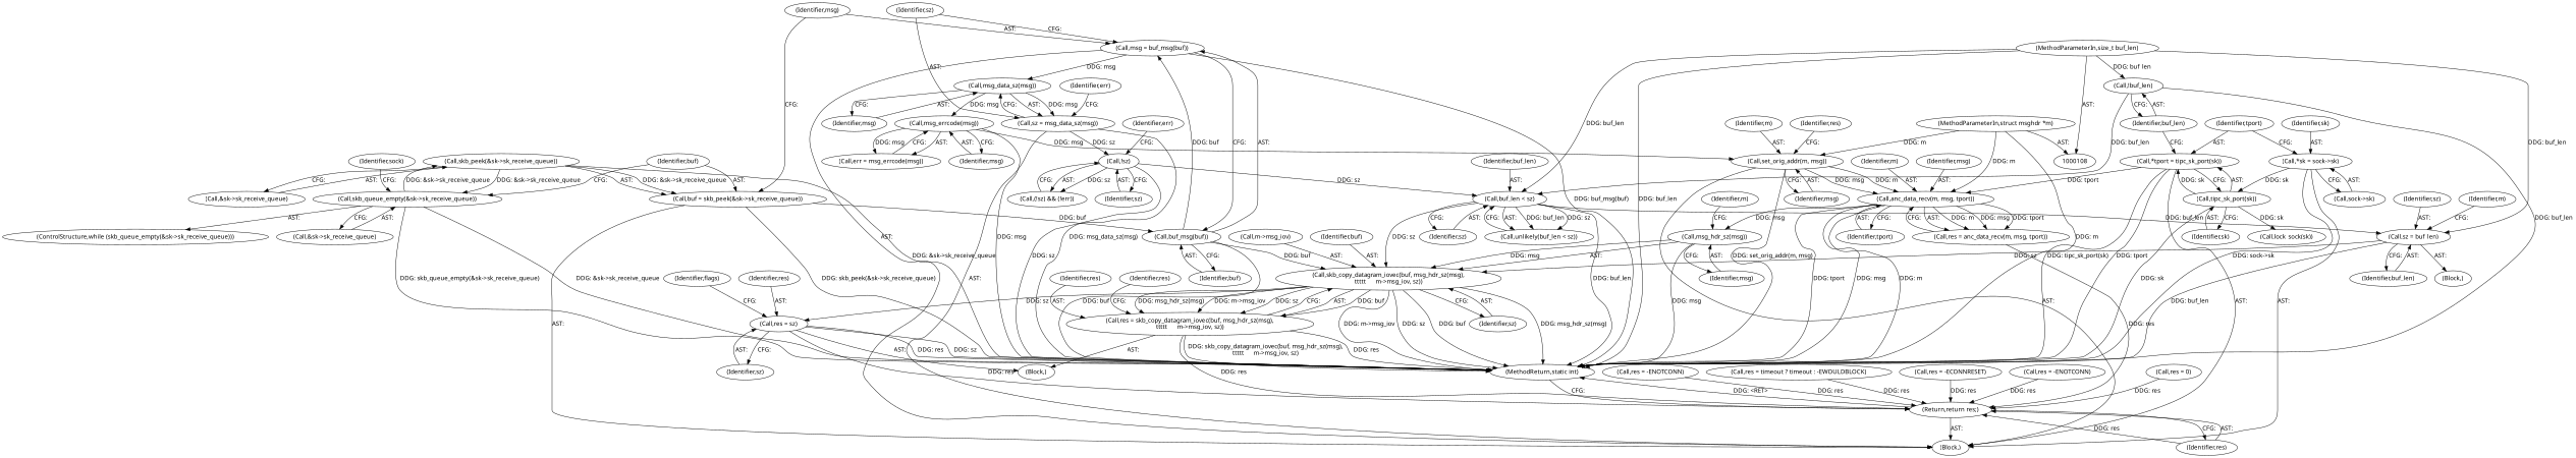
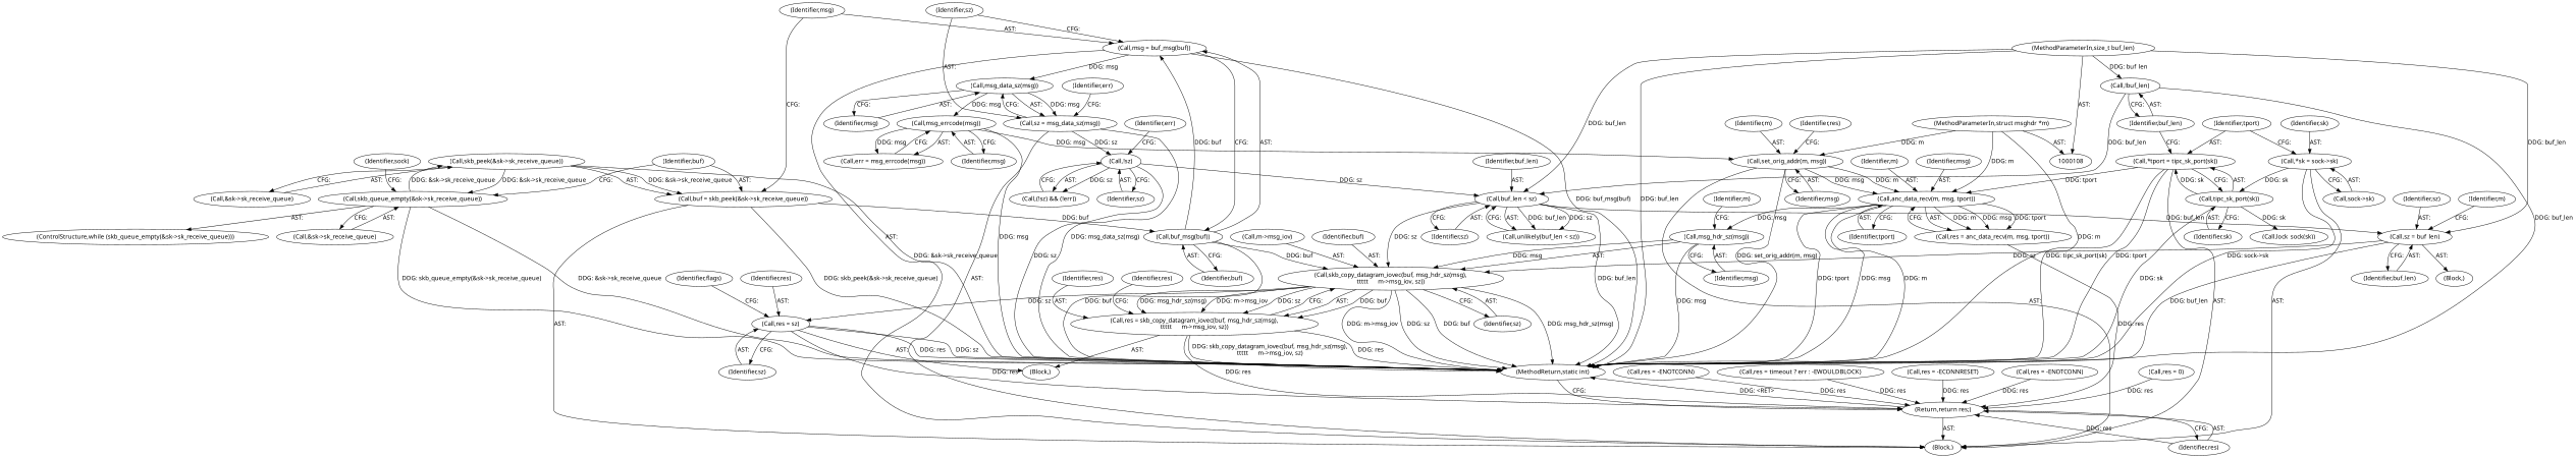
  digraph {
    fontname="Noto Sans"
    node [fontname="Noto Sans"]
    edge [fontname="Noto Sans"]
    n1 [label="(Call,skb_copy_datagram_iovec(buf, msg_hdr_sz(msg),\n\t\t\t\t\t      m->msg_iov, sz))"]
    n2 [label="(Call,res = skb_copy_datagram_iovec(buf, msg_hdr_sz(msg),\n\t\t\t\t\t      m->msg_iov, sz))"]
    n3 [label="(Call,res = sz)"]
    n4 [label="(Identifier,sz)"]
    n5 [label="(MethodReturn,static int)"]
    n6 [label="(Return,return res;)"]
    n7 [label="(Block,)"]
    n8 [label="(Identifier,sz)"]
    n9 [label="(Call,buf_msg(buf))"]
    n10 [label="(Call,msg = buf_msg(buf))"]
    n11 [label="(Identifier,buf)"]
    n12 [label="(Block,)"]
    n13 [label="(Call,msg_data_sz(msg))"]
    n14 [label="(Call,buf = skb_peek(&sk->sk_receive_queue))"]
    n15 [label="(Call,skb_peek(&sk->sk_receive_queue))"]
    n16 [label="(Call,skb_queue_empty(&sk->sk_receive_queue))"]
    n17 [label="(Call,&sk->sk_receive_queue)"]
    n18 [label="(Call,&sk->sk_receive_queue)"]
    n19 [label="(ControlStructure,while (skb_queue_empty(&sk->sk_receive_queue)))"]
    n20 [label="(Call,msg_hdr_sz(msg))"]
    n21 [label="(Identifier,msg)"]
    n22 [label="(Call,anc_data_recv(m, msg, tport))"]
    n23 [label="(Call,res = anc_data_recv(m, msg, tport))"]
    n24 [label="(Identifier,tport)"]
    n25 [label="(Call,set_orig_addr(m, msg))"]
    n26 [label="(Identifier,msg)"]
    n27 [label="(MethodParameterIn,struct msghdr *m)"]
    1000108
    n29 [label="(Call,msg_errcode(msg))"]
    n30 [label="(Identifier,msg)"]
    n31 [label="(Call,err = msg_errcode(msg))"]
    n32 [label="(Call,sz = msg_data_sz(msg))"]
    n33 [label="(Identifier,msg)"]
    n34 [label="(Call,!sz)"]
    n35 [label="(Call,*tport = tipc_sk_port(sk))"]
    n36 [label="(Call,tipc_sk_port(sk))"]
    n37 [label="(Identifier,sk)"]
    n38 [label="(Call,lock_sock(sk))"]
    n39 [label="(Call,*sk = sock->sk)"]
    n40 [label="(Call,sock->sk)"]
    n41 [label="(Call,sz = buf_len)"]
    n42 [label="(Block,)"]
    n43 [label="(Identifier,buf_len)"]
    n44 [label="(Call,buf_len < sz)"]
    n45 [label="(Call,unlikely(buf_len < sz))"]
    n46 [label="(Identifier,sz)"]
    n47 [label="(Call,!buf_len)"]
    n48 [label="(Identifier,buf_len)"]
    n49 [label="(MethodParameterIn,size_t buf_len)"]
    n50 [label="(Call,(!sz) && (!err))"]
    n51 [label="(Identifier,sz)"]
    n52 [label="(Identifier,res)"]
    n53 [label="(Identifier,buf_len)"]
    n54 [label="(Identifier,res)"]
    n55 [label="(Identifier,res)"]
    n56 [label="(Identifier,flags)"]
    n57 [label="(Identifier,res)"]
    n58 [label="(Identifier,tport)"]
-   n59 [label="(Call,res = timeout ? timeout : -EWOULDBLOCK)"]
+   n59 [label="(Call,res = timeout ? err : -EWOULDBLOCK)"]
    n60 [label="(Identifier,buf)"]
    n61 [label="(Call,m->msg_iov)"]
    n62 [label="(Identifier,res)"]
    n63 [label="(Identifier,sz)"]
    n64 [label="(Identifier,sz)"]
    n65 [label="(Identifier,sk)"]
    n66 [label="(Call,res = -ECONNRESET)"]
    n67 [label="(Call,res = -ENOTCONN)"]
    n68 [label="(Identifier,m)"]
    n69 [label="(Identifier,m)"]
    n70 [label="(Identifier,msg)"]
    n71 [label="(Identifier,m)"]
    n72 [label="(Identifier,err)"]
    n73 [label="(Call,res = 0)"]
    n74 [label="(Call,res = -ENOTCONN)"]
    n75 [label="(Identifier,msg)"]
    n76 [label="(Identifier,err)"]
    n77 [label="(Identifier,buf)"]
    n78 [label="(Identifier,sock)"]
    n79 [label="(Identifier,m)"]
    n1 -> n2 [label="AST: "]
    n1 -> n2 [label="DDG: buf"]
    n1 -> n2 [label="DDG: msg_hdr_sz(msg)"]
    n1 -> n2 [label="DDG: m->msg_iov"]
    n1 -> n2 [label="DDG: sz"]
    n1 -> n3 [label="DDG: sz"]
    n1 -> n4 [label="CFG: "]
    n1 -> n5 [label="DDG: sz"]
    n1 -> n5 [label="DDG: buf"]
    n1 -> n5 [label="DDG: msg_hdr_sz(msg)"]
    n1 -> n5 [label="DDG: m->msg_iov"]
    n2 -> n1 [label="CFG: "]
    n2 -> n5 [label="DDG: skb_copy_datagram_iovec(buf, msg_hdr_sz(msg),\n\t\t\t\t\t      m->msg_iov, sz)"]
    n2 -> n5 [label="DDG: res"]
    n2 -> n6 [label="DDG: res"]
    n2 -> n7 [label="AST: "]
    n3 -> n5 [label="DDG: res"]
    n3 -> n5 [label="DDG: sz"]
    n3 -> n6 [label="DDG: res"]
    n3 -> n7 [label="AST: "]
    n3 -> n8 [label="CFG: "]
    n4 -> n1 [label="AST: "]
    n5 -> n6 [label="CFG: "]
    n6 -> n5 [label="DDG: <RET>"]
    n6 -> n12 [label="AST: "]
    n6 -> n52 [label="CFG: "]
    n8 -> n3 [label="AST: "]
    n9 -> n1 [label="DDG: buf"]
    n9 -> n5 [label="DDG: buf"]
    n9 -> n10 [label="AST: "]
    n9 -> n10 [label="DDG: buf"]
    n9 -> n11 [label="CFG: "]
    n10 -> n5 [label="DDG: buf_msg(buf)"]
    n10 -> n9 [label="CFG: "]
    n10 -> n12 [label="AST: "]
    n10 -> n13 [label="DDG: msg"]
    n11 -> n9 [label="AST: "]
    n13 -> n29 [label="DDG: msg"]
    n13 -> n32 [label="AST: "]
    n13 -> n32 [label="DDG: msg"]
    n13 -> n33 [label="CFG: "]
    n14 -> n5 [label="DDG: skb_peek(&sk->sk_receive_queue)"]
    n14 -> n9 [label="DDG: buf"]
    n14 -> n12 [label="AST: "]
    n15 -> n5 [label="DDG: &sk->sk_receive_queue"]
    n15 -> n14 [label="AST: "]
    n15 -> n14 [label="DDG: &sk->sk_receive_queue"]
    n15 -> n16 [label="DDG: &sk->sk_receive_queue"]
    n15 -> n17 [label="CFG: "]
    n16 -> n5 [label="DDG: &sk->sk_receive_queue"]
    n16 -> n5 [label="DDG: skb_queue_empty(&sk->sk_receive_queue)"]
    n16 -> n15 [label="DDG: &sk->sk_receive_queue"]
    n16 -> n18 [label="CFG: "]
    n16 -> n19 [label="AST: "]
    n17 -> n15 [label="AST: "]
    n18 -> n16 [label="AST: "]
    n20 -> n1 [label="AST: "]
    n20 -> n1 [label="DDG: msg"]
    n20 -> n5 [label="DDG: msg"]
    n20 -> n21 [label="CFG: "]
    n21 -> n20 [label="AST: "]
    n22 -> n5 [label="DDG: m"]
    n22 -> n5 [label="DDG: tport"]
    n22 -> n5 [label="DDG: msg"]
    n22 -> n20 [label="DDG: msg"]
    n22 -> n23 [label="AST: "]
    n22 -> n23 [label="DDG: m"]
    n22 -> n23 [label="DDG: msg"]
    n22 -> n23 [label="DDG: tport"]
    n22 -> n24 [label="CFG: "]
    n23 -> n6 [label="DDG: res"]
    n23 -> n22 [label="CFG: "]
    n24 -> n22 [label="AST: "]
    n25 -> n5 [label="DDG: set_orig_addr(m, msg)"]
    n25 -> n12 [label="AST: "]
    n25 -> n22 [label="DDG: m"]
    n25 -> n22 [label="DDG: msg"]
    n25 -> n26 [label="CFG: "]
    n26 -> n25 [label="AST: "]
    n27 -> n5 [label="DDG: m"]
    n27 -> n22 [label="DDG: m"]
    n27 -> n25 [label="DDG: m"]
    n27 -> 1000108 [label="AST: "]
    n29 -> n5 [label="DDG: msg"]
    n29 -> n25 [label="DDG: msg"]
    n29 -> n30 [label="CFG: "]
    n29 -> n31 [label="AST: "]
    n29 -> n31 [label="DDG: msg"]
    n30 -> n29 [label="AST: "]
    n31 -> n29 [label="CFG: "]
    n32 -> n5 [label="DDG: msg_data_sz(msg)"]
    n32 -> n12 [label="AST: "]
    n32 -> n13 [label="CFG: "]
    n32 -> n34 [label="DDG: sz"]
    n33 -> n13 [label="AST: "]
    n34 -> n5 [label="DDG: sz"]
    n34 -> n44 [label="DDG: sz"]
    n34 -> n50 [label="AST: "]
    n34 -> n50 [label="DDG: sz"]
    n34 -> n51 [label="CFG: "]
    n35 -> n5 [label="DDG: tport"]
    n35 -> n5 [label="DDG: tipc_sk_port(sk)"]
    n35 -> n12 [label="AST: "]
    n35 -> n22 [label="DDG: tport"]
    n35 -> n36 [label="CFG: "]
    n36 -> n5 [label="DDG: sk"]
    n36 -> n35 [label="AST: "]
    n36 -> n35 [label="DDG: sk"]
    n36 -> n37 [label="CFG: "]
    n36 -> n38 [label="DDG: sk"]
    n37 -> n36 [label="AST: "]
    n39 -> n5 [label="DDG: sock->sk"]
    n39 -> n12 [label="AST: "]
    n39 -> n36 [label="DDG: sk"]
    n39 -> n40 [label="CFG: "]
    n40 -> n39 [label="AST: "]
    n41 -> n1 [label="DDG: sz"]
    n41 -> n5 [label="DDG: buf_len"]
    n41 -> n42 [label="AST: "]
    n41 -> n43 [label="CFG: "]
    n43 -> n41 [label="AST: "]
    n44 -> n1 [label="DDG: sz"]
    n44 -> n5 [label="DDG: buf_len"]
    n44 -> n41 [label="DDG: buf_len"]
    n44 -> n45 [label="AST: "]
    n44 -> n45 [label="DDG: buf_len"]
    n44 -> n45 [label="DDG: sz"]
    n44 -> n46 [label="CFG: "]
    n45 -> n44 [label="CFG: "]
    n46 -> n44 [label="AST: "]
    n47 -> n5 [label="DDG: buf_len"]
    n47 -> n44 [label="DDG: buf_len"]
    n47 -> n48 [label="CFG: "]
    n48 -> n35 [label="CFG: "]
    n48 -> n47 [label="AST: "]
    n49 -> n5 [label="DDG: buf_len"]
    n49 -> 1000108 [label="AST: "]
    n49 -> n41 [label="DDG: buf_len"]
    n49 -> n44 [label="DDG: buf_len"]
    n49 -> n47 [label="DDG: buf_len"]
    n50 -> n34 [label="CFG: "]
    n51 -> n34 [label="AST: "]
    n52 -> n6 [label="AST: "]
    n52 -> n6 [label="DDG: res"]
    n53 -> n44 [label="AST: "]
    n54 -> n2 [label="AST: "]
    n55 -> n3 [label="AST: "]
    n56 -> n3 [label="CFG: "]
    n57 -> n2 [label="CFG: "]
    n58 -> n35 [label="AST: "]
    n58 -> n39 [label="CFG: "]
    n59 -> n6 [label="DDG: res"]
    n60 -> n1 [label="AST: "]
    n61 -> n1 [label="AST: "]
    n62 -> n25 [label="CFG: "]
    n63 -> n10 [label="CFG: "]
    n63 -> n32 [label="AST: "]
    n64 -> n41 [label="AST: "]
    n65 -> n39 [label="AST: "]
    n66 -> n6 [label="DDG: res"]
    n67 -> n6 [label="DDG: res"]
    n68 -> n20 [label="CFG: "]
    n69 -> n22 [label="AST: "]
    n70 -> n10 [label="AST: "]
    n70 -> n14 [label="CFG: "]
    n71 -> n25 [label="AST: "]
    n72 -> n34 [label="CFG: "]
    n73 -> n6 [label="DDG: res"]
    n74 -> n6 [label="DDG: res"]
    n75 -> n22 [label="AST: "]
    n76 -> n32 [label="CFG: "]
    n77 -> n14 [label="AST: "]
    n77 -> n16 [label="CFG: "]
    n78 -> n16 [label="CFG: "]
    n79 -> n41 [label="CFG: "]
  }
